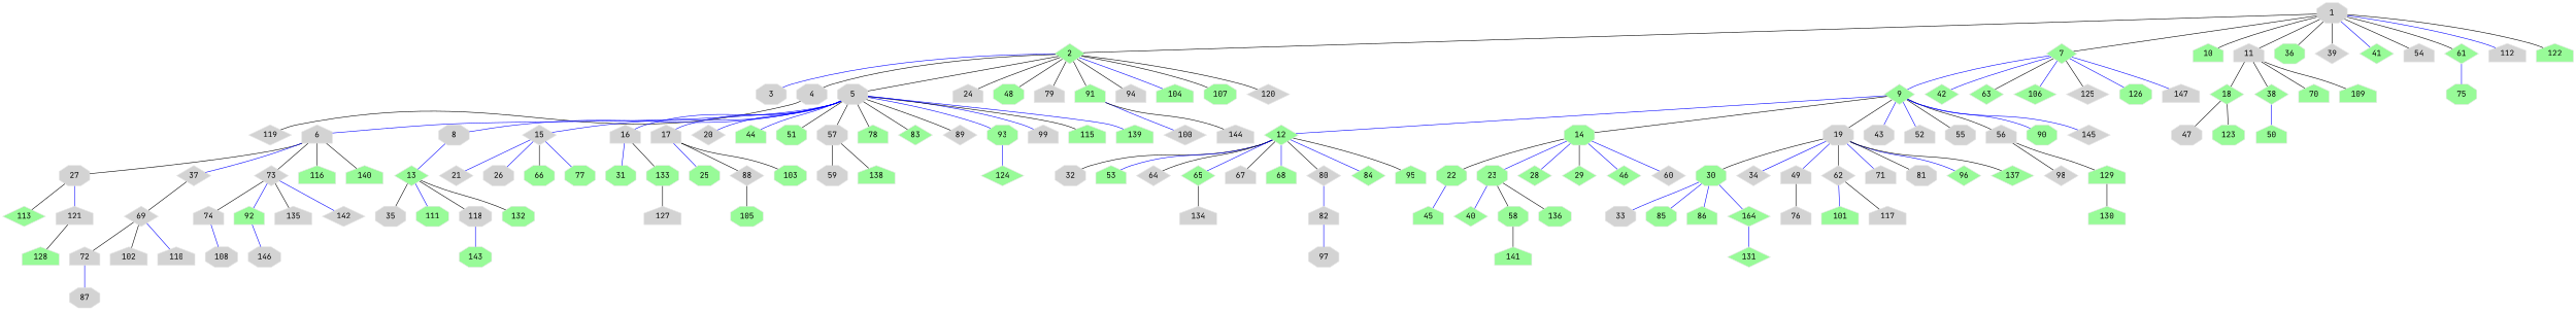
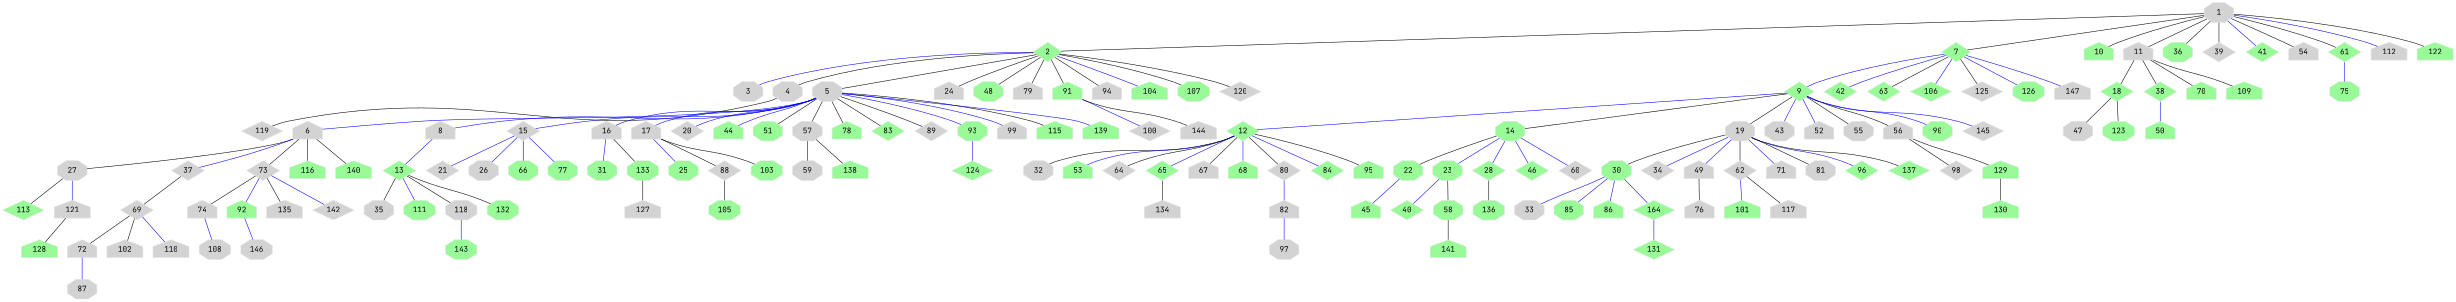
  graph {
    fontname="JetBrains Mono"
    node [color=gray90 fillcolor=palegreen fontname="JetBrains Mono" shape=house style=filled]
    edge [color=black fontname="JetBrains Mono"]
    1 [fillcolor=lightgrey shape=octagon]
    2 [shape=diamond]
    7 [shape=diamond]
    10
    11 [fillcolor=lightgrey]
    36 [shape=octagon]
    39 [fillcolor=lightgrey shape=diamond]
    41 [shape=diamond]
    54 [fillcolor=lightgrey]
    61 [shape=diamond]
    112 [fillcolor=lightgrey]
    122
    3 [fillcolor=lightgrey shape=octagon]
    4 [fillcolor=lightgrey shape=octagon]
    5 [fillcolor=lightgrey shape=octagon]
    24 [fillcolor=lightgrey]
    48 [shape=octagon]
    79 [fillcolor=lightgrey]
    91
    94 [fillcolor=lightgrey]
    104
    107 [shape=octagon]
    120 [fillcolor=lightgrey shape=diamond]
    9 [shape=diamond]
    42 [shape=diamond]
    63 [shape=diamond]
    106 [shape=diamond]
    125 [fillcolor=lightgrey shape=diamond]
    126 [shape=octagon]
    147 [fillcolor=lightgrey]
    18 [shape=diamond]
    38 [shape=diamond]
    70
    109
    75 [shape=octagon]
    119 [fillcolor=lightgrey shape=diamond]
    6 [fillcolor=lightgrey]
-   8 [fillcolor=lightgrey shape=octagon]
+   8 [fillcolor=lightgrey]
    15 [fillcolor=lightgrey shape=diamond]
    16 [fillcolor=lightgrey]
    17 [fillcolor=lightgrey]
    20 [fillcolor=lightgrey shape=diamond]
    44
    51 [shape=octagon]
    57 [fillcolor=lightgrey shape=octagon]
    78
    83 [shape=diamond]
    89 [fillcolor=lightgrey shape=diamond]
    93 [shape=octagon]
    99 [fillcolor=lightgrey]
    115
    139
    100 [fillcolor=lightgrey shape=diamond]
    144 [fillcolor=lightgrey]
    27 [fillcolor=lightgrey shape=octagon]
    37 [fillcolor=lightgrey shape=diamond]
    73 [fillcolor=lightgrey shape=diamond]
    116
    140
    13 [shape=diamond]
    21 [fillcolor=lightgrey shape=diamond]
    26 [fillcolor=lightgrey shape=octagon]
    66 [shape=octagon]
    77 [shape=octagon]
    31 [shape=octagon]
    133 [shape=octagon]
    25 [shape=octagon]
    88 [fillcolor=lightgrey shape=diamond]
    103 [shape=octagon]
    59 [fillcolor=lightgrey shape=octagon]
    138
    124 [shape=diamond]
    113 [shape=diamond]
    121 [fillcolor=lightgrey]
    69 [fillcolor=lightgrey shape=diamond]
    74 [fillcolor=lightgrey]
    92
    135 [fillcolor=lightgrey]
    142 [fillcolor=lightgrey shape=diamond]
    12 [shape=diamond]
    14 [shape=octagon]
    19 [fillcolor=lightgrey shape=octagon]
    43 [fillcolor=lightgrey shape=octagon]
    52 [fillcolor=lightgrey]
    55 [fillcolor=lightgrey shape=octagon]
    56 [fillcolor=lightgrey]
    90 [shape=octagon]
    145 [fillcolor=lightgrey shape=diamond]
    35 [fillcolor=lightgrey shape=octagon]
    111 [shape=octagon]
    118 [fillcolor=lightgrey shape=octagon]
    132 [shape=octagon]
    32 [fillcolor=lightgrey shape=octagon]
    53
    64 [fillcolor=lightgrey shape=diamond]
    65 [shape=diamond]
    67 [fillcolor=lightgrey]
    68
    80 [fillcolor=lightgrey shape=diamond]
    84 [shape=diamond]
    95
    22 [shape=octagon]
    23 [shape=octagon]
    28 [shape=diamond]
-   29 [shape=diamond]
    46 [shape=diamond]
    60 [fillcolor=lightgrey shape=diamond]
    30 [shape=octagon]
    34 [fillcolor=lightgrey shape=diamond]
    49 [fillcolor=lightgrey]
    62 [fillcolor=lightgrey shape=diamond]
    71 [fillcolor=lightgrey]
    81 [fillcolor=lightgrey shape=octagon]
    96 [shape=diamond]
    137 [shape=diamond]
    98 [fillcolor=lightgrey shape=diamond]
    129
    47 [fillcolor=lightgrey shape=octagon]
    123 [shape=octagon]
    50
    134 [fillcolor=lightgrey]
    82 [fillcolor=lightgrey]
    143 [shape=octagon]
    45
    40 [shape=diamond]
    58 [shape=octagon]
    136 [shape=octagon]
    127 [fillcolor=lightgrey]
    105 [shape=octagon]
    33 [fillcolor=lightgrey shape=octagon]
    85 [shape=octagon]
    86
    n133 [label=164 shape=diamond]
    76 [fillcolor=lightgrey]
    101
    117 [fillcolor=lightgrey]
    141
    128
    131 [shape=diamond]
    72 [fillcolor=lightgrey]
    102 [fillcolor=lightgrey]
    110 [fillcolor=lightgrey]
    130
    87 [fillcolor=lightgrey shape=octagon]
    108 [fillcolor=lightgrey shape=octagon]
    146 [fillcolor=lightgrey shape=octagon]
    97 [fillcolor=lightgrey shape=octagon]
    1 -- 2
    1 -- 7
    1 -- 10
    1 -- 11
    1 -- 36
    1 -- 39
    1 -- 41 [color=blue]
    1 -- 54
    1 -- 61
    1 -- 112 [color=blue]
    1 -- 122
    2 -- 3 [color=blue]
    2 -- 4
    2 -- 5
    2 -- 24
    2 -- 48
    2 -- 79
    2 -- 91
    2 -- 94
    2 -- 104 [color=blue]
    2 -- 107
    2 -- 120
    7 -- 9 [color=blue]
    7 -- 42 [color=blue]
    7 -- 63
    7 -- 106 [color=blue]
    7 -- 125
    7 -- 126 [color=blue]
    7 -- 147 [color=blue]
    11 -- 18
    11 -- 38
    11 -- 70
    11 -- 109
    61 -- 75 [color=blue]
    4 -- 119
    5 -- 6 [color=blue]
    5 -- 8 [color=blue]
    5 -- 15 [color=blue]
    5 -- 16 [color=blue]
    5 -- 17 [color=blue]
    5 -- 20 [color=blue]
    5 -- 44 [color=blue]
    5 -- 51
    5 -- 57
    5 -- 78
    5 -- 83
    5 -- 89
    5 -- 93 [color=blue]
    5 -- 99 [color=blue]
    5 -- 115
    5 -- 139 [color=blue]
    91 -- 100 [color=blue]
    91 -- 144
    9 -- 12 [color=blue]
    9 -- 14
    9 -- 19
    9 -- 43 [color=blue]
    9 -- 52 [color=blue]
    9 -- 55
    9 -- 56
    9 -- 90 [color=blue]
    9 -- 145 [color=blue]
    18 -- 47
    18 -- 123
    38 -- 50 [color=blue]
    6 -- 27
    6 -- 37 [color=blue]
    6 -- 73
    6 -- 116
    6 -- 140
    8 -- 13 [color=blue]
    15 -- 21 [color=blue]
    15 -- 26 [color=blue]
    15 -- 66
    15 -- 77 [color=blue]
    16 -- 31 [color=blue]
    16 -- 133
    17 -- 25 [color=blue]
    17 -- 88
    17 -- 103
    57 -- 59
    57 -- 138
    93 -- 124 [color=blue]
    27 -- 113
    27 -- 121 [color=blue]
    37 -- 69
    73 -- 74
    73 -- 92 [color=blue]
    73 -- 135
    73 -- 142 [color=blue]
    13 -- 35
    13 -- 111 [color=blue]
    13 -- 118
    13 -- 132
    133 -- 127
    88 -- 105
    121 -- 128
    69 -- 72
    69 -- 102
    69 -- 110 [color=blue]
    74 -- 108 [color=blue]
    92 -- 146 [color=blue]
    12 -- 32
    12 -- 53 [color=blue]
    12 -- 64
    12 -- 65 [color=blue]
    12 -- 67
    12 -- 68 [color=blue]
    12 -- 80
    12 -- 84 [color=blue]
    12 -- 95
    14 -- 22
    14 -- 23 [color=blue]
    14 -- 28 [color=blue]
-   14 -- 29
    14 -- 46 [color=blue]
    14 -- 60 [color=blue]
    19 -- 30
    19 -- 34 [color=blue]
    19 -- 49 [color=blue]
    19 -- 62
    19 -- 71 [color=blue]
    19 -- 81
    19 -- 96 [color=blue]
    19 -- 137
    56 -- 98
    56 -- 129
    118 -- 143 [color=blue]
    65 -- 134
    80 -- 82 [color=blue]
    22 -- 45 [color=blue]
    23 -- 40 [color=blue]
    23 -- 58
-   23 -- 136
+   28 -- 136
    30 -- 33 [color=blue]
    30 -- 85 [color=blue]
    30 -- 86 [color=blue]
    30 -- n133 [color=blue]
    49 -- 76
    62 -- 101 [color=blue]
    62 -- 117
    129 -- 130
    82 -- 97 [color=blue]
    58 -- 141
    n133 -- 131 [color=blue]
    72 -- 87 [color=blue]
  }
